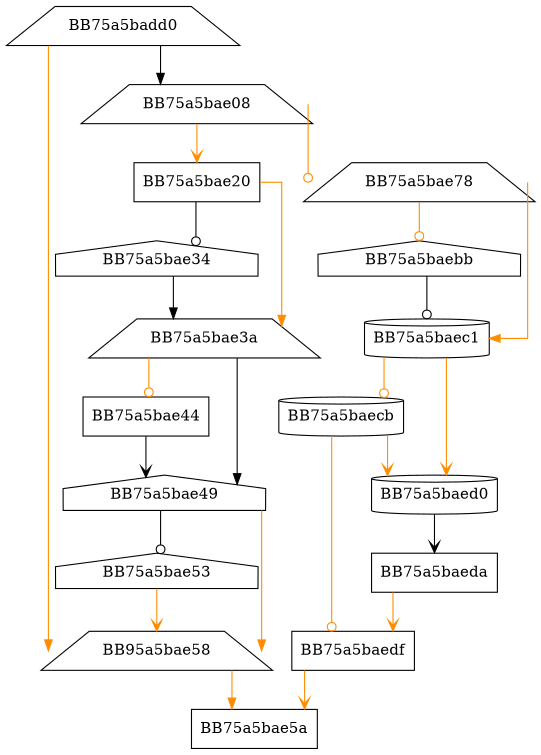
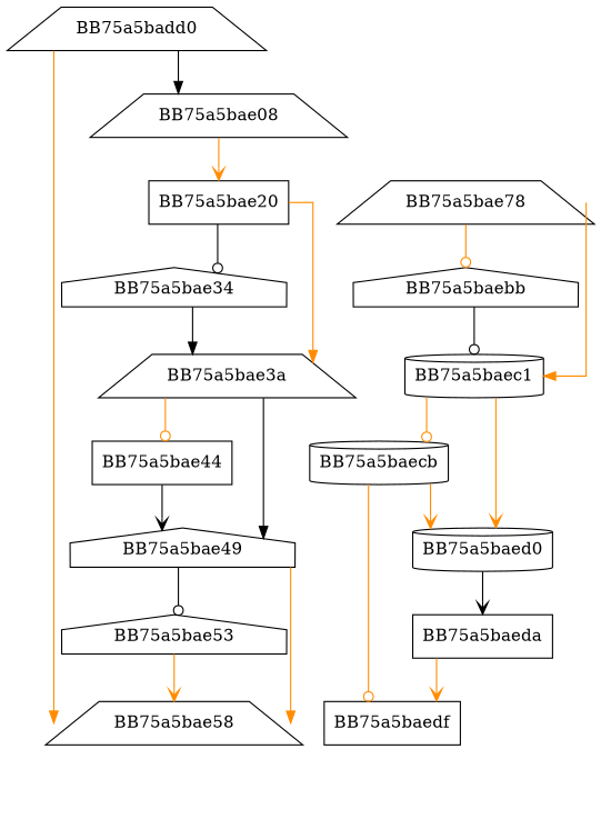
  digraph {
    splines=ortho
    node [shape=trapezium]
    edge [arrowhead=normal color=darkorange]
    BB75a5badd0
-   BB75a5bae58 [label=BB95a5bae58]
+   BB75a5bae58
    BB75a5bae08
-   BB75a5bae5a [shape=box]
    BB75a5bae78
    BB75a5bae20 [shape=box]
    BB75a5baec1 [shape=cylinder]
    BB75a5baebb [shape=house]
    BB75a5bae3a
    BB75a5bae34 [shape=house]
    BB75a5baed0 [shape=cylinder]
    BB75a5baecb [shape=cylinder]
    BB75a5bae49 [shape=house]
    BB75a5bae44 [shape=box]
    BB75a5bae53 [shape=house]
    BB75a5baeda [shape=box]
    BB75a5baedf [shape=box]
    BB75a5badd0 -> BB75a5bae58
    BB75a5badd0 -> BB75a5bae08 [color=black]
-   BB75a5bae58 -> BB75a5bae5a
-   BB75a5bae08 -> BB75a5bae78 [arrowhead=odot]
    BB75a5bae08 -> BB75a5bae20 [arrowhead=vee]
    BB75a5bae78 -> BB75a5baec1
    BB75a5bae78 -> BB75a5baebb [arrowhead=odot]
    BB75a5bae20 -> BB75a5bae3a
    BB75a5bae20 -> BB75a5bae34 [arrowhead=odot color=black]
    BB75a5baec1 -> BB75a5baed0 [arrowhead=vee]
    BB75a5baec1 -> BB75a5baecb [arrowhead=odot]
    BB75a5baebb -> BB75a5baec1 [arrowhead=odot color=black]
    BB75a5bae3a -> BB75a5bae49 [color=black]
    BB75a5bae3a -> BB75a5bae44 [arrowhead=odot]
    BB75a5bae34 -> BB75a5bae3a [color=black]
    BB75a5baed0 -> BB75a5baeda [arrowhead=vee color=black]
    BB75a5baecb -> BB75a5baed0 [arrowhead=vee]
    BB75a5baecb -> BB75a5baedf [arrowhead=odot]
    BB75a5bae49 -> BB75a5bae58
    BB75a5bae49 -> BB75a5bae53 [arrowhead=odot color=black]
    BB75a5bae44 -> BB75a5bae49 [arrowhead=vee color=black]
    BB75a5bae53 -> BB75a5bae58 [arrowhead=vee]
    BB75a5baeda -> BB75a5baedf [arrowhead=vee]
-   BB75a5baedf -> BB75a5bae5a [arrowhead=vee]
  }
